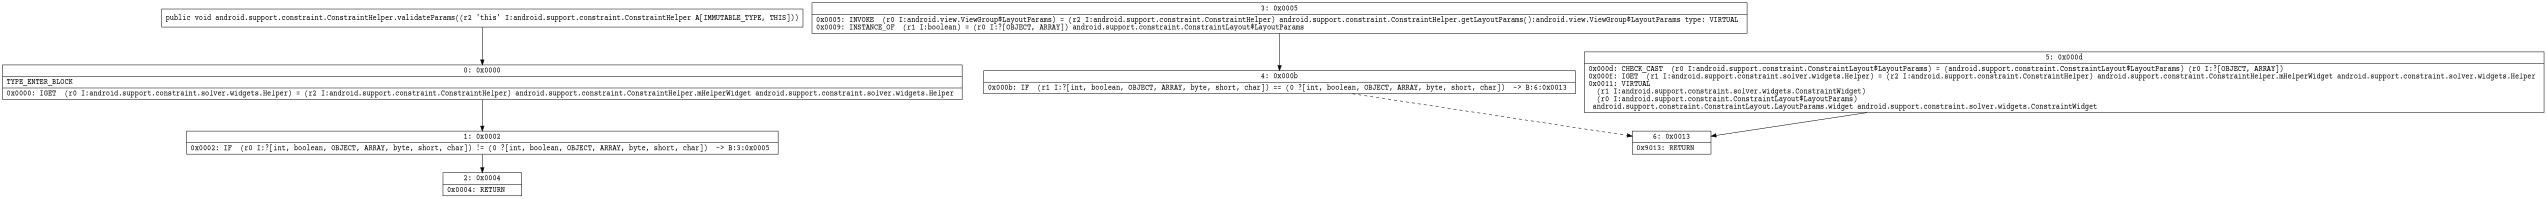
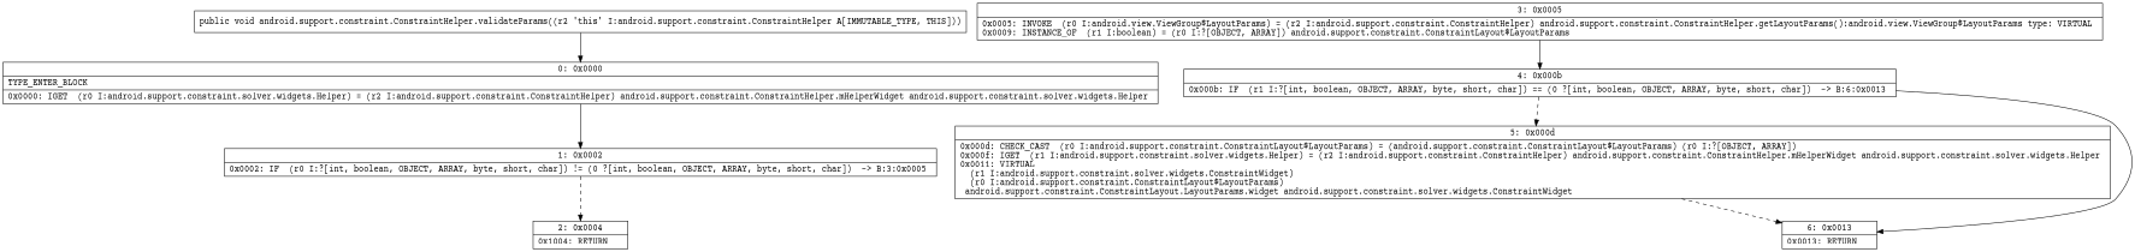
  digraph {
    fontname="Courier Prime"
    node [fontname="Courier Prime" shape=record]
    edge [fontname="Courier Prime"]
    n1 [label="{0\:\ 0x0000|TYPE_ENTER_BLOCK\l|0x0000: IGET  (r0 I:android.support.constraint.solver.widgets.Helper) = (r2 I:android.support.constraint.ConstraintHelper) android.support.constraint.ConstraintHelper.mHelperWidget android.support.constraint.solver.widgets.Helper \l}"]
    n2 [label="{1\:\ 0x0002|0x0002: IF  (r0 I:?[int, boolean, OBJECT, ARRAY, byte, short, char]) != (0 ?[int, boolean, OBJECT, ARRAY, byte, short, char])  \-\> B:3:0x0005 \l}"]
-   n3 [label="{2\:\ 0x0004|0x0004: RETURN   \l}"]
+   n3 [label="{2\:\ 0x0004|0x1004: RETURN   \l}"]
    n4 [label="{3\:\ 0x0005|0x0005: INVOKE  (r0 I:android.view.ViewGroup$LayoutParams) = (r2 I:android.support.constraint.ConstraintHelper) android.support.constraint.ConstraintHelper.getLayoutParams():android.view.ViewGroup$LayoutParams type: VIRTUAL \l0x0009: INSTANCE_OF  (r1 I:boolean) = (r0 I:?[OBJECT, ARRAY]) android.support.constraint.ConstraintLayout$LayoutParams \l}"]
    n5 [label="{4\:\ 0x000b|0x000b: IF  (r1 I:?[int, boolean, OBJECT, ARRAY, byte, short, char]) == (0 ?[int, boolean, OBJECT, ARRAY, byte, short, char])  \-\> B:6:0x0013 \l}"]
    n6 [label="{5\:\ 0x000d|0x000d: CHECK_CAST  (r0 I:android.support.constraint.ConstraintLayout$LayoutParams) = (android.support.constraint.ConstraintLayout$LayoutParams) (r0 I:?[OBJECT, ARRAY]) \l0x000f: IGET  (r1 I:android.support.constraint.solver.widgets.Helper) = (r2 I:android.support.constraint.ConstraintHelper) android.support.constraint.ConstraintHelper.mHelperWidget android.support.constraint.solver.widgets.Helper \l0x0011: VIRTUAL  \l  (r1 I:android.support.constraint.solver.widgets.ConstraintWidget)\l  (r0 I:android.support.constraint.ConstraintLayout$LayoutParams)\l android.support.constraint.ConstraintLayout.LayoutParams.widget android.support.constraint.solver.widgets.ConstraintWidget \l}"]
-   n7 [label="{6\:\ 0x0013|0x9013: RETURN   \l}"]
+   n7 [label="{6\:\ 0x0013|0x0013: RETURN   \l}"]
    n8 [label="{public void android.support.constraint.ConstraintHelper.validateParams((r2 'this' I:android.support.constraint.ConstraintHelper A[IMMUTABLE_TYPE, THIS])) }"]
    n1 -> n2
-   n2 -> n3 [style=solid]
+   n2 -> n3 [style=dashed]
    n4 -> n5
-   n5 -> n7 [style=dashed]
-   n6 -> n7
+   n5 -> n6 [style=dashed]
+   n5 -> n7
+   n6 -> n7 [style=dashed]
    n8 -> n1
  }
